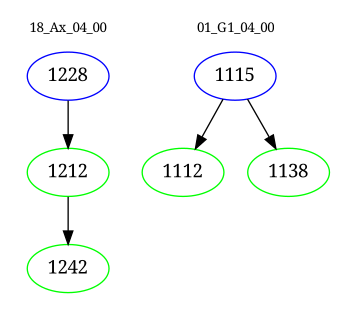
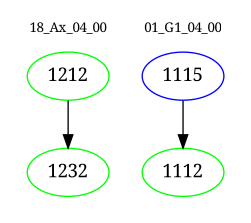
  digraph {
    fontname="Noto Serif"
    node [color=green fontname="Noto Serif"]
    edge [color=black fontname="Noto Serif"]
-   n1 [color=blue label=1228]
    n2 [label=1212]
-   n3 [label=1242]
+   n3 [label=1232]
    n4 [color=blue label=1115]
    n5 [label=1112]
-   n6 [label=1138]
    subgraph cluster_1 {
      color=white
      fontsize=10
      label="18_Ax_04_00"
-     n1
      n2
      n3
    }
    subgraph cluster_2 {
      color=white
      fontsize=10
      label="01_G1_04_00"
      n4
      n5
-     n6
    }
-   n1 -> n2
    n2 -> n3
    n4 -> n5
-   n4 -> n6
  }
